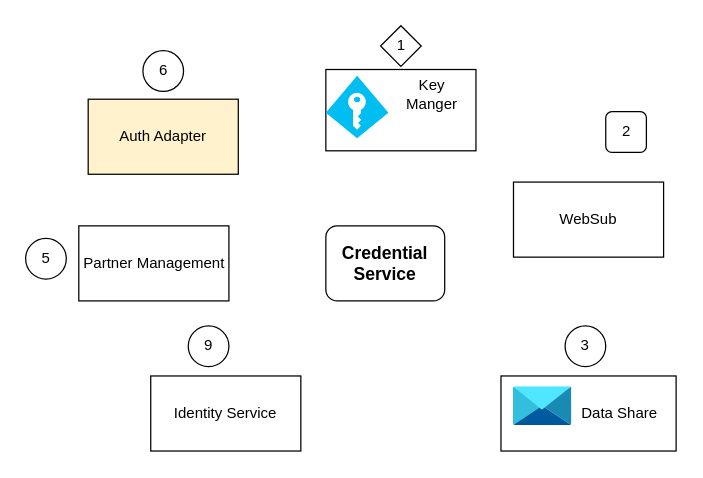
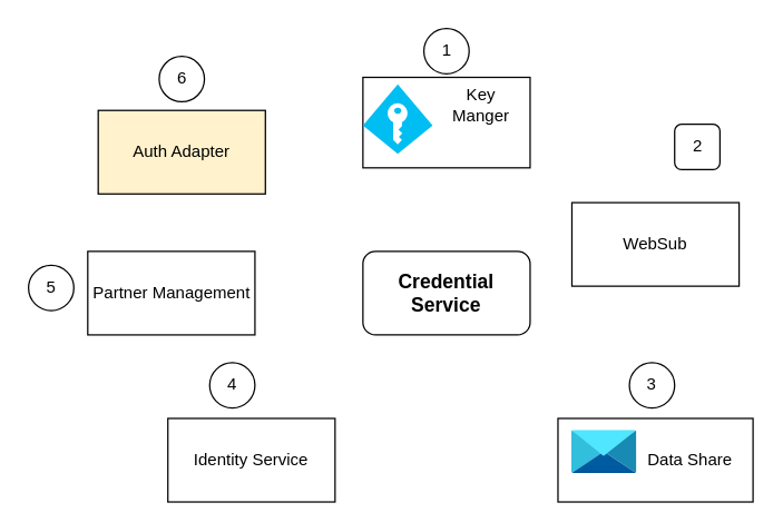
  <mxCell id="0" />
  <mxCell id="1" parent="0" />
  <mxCell id="2" value="" style="rounded=0;whiteSpace=wrap;html=1;" vertex="1" parent="1"><mxGeometry x="260" y="55" width="120" height="65" as="geometry" /></mxCell>
  <mxCell id="3" value="WebSub" style="rounded=0;whiteSpace=wrap;html=1;" vertex="1" parent="1"><mxGeometry x="410" y="145" width="120" height="60" as="geometry" /></mxCell>
  <mxCell id="4" value="Partner Management" style="rounded=0;whiteSpace=wrap;html=1;" vertex="1" parent="1"><mxGeometry x="62.5" y="180" width="120" height="60" as="geometry" /></mxCell>
  <mxCell id="5" value="5" style="ellipse;whiteSpace=wrap;html=1;aspect=fixed;" vertex="1" parent="1"><mxGeometry x="20" y="190" width="32.5" height="32.5" as="geometry" /></mxCell>
- <mxCell id="6" value="9" style="ellipse;whiteSpace=wrap;html=1;aspect=fixed;" vertex="1" parent="1"><mxGeometry x="150" y="260" width="32.5" height="32.5" as="geometry" /></mxCell>
+ <mxCell id="6" value="4" style="ellipse;whiteSpace=wrap;html=1;aspect=fixed;" vertex="1" parent="1"><mxGeometry x="150" y="260" width="32.5" height="32.5" as="geometry" /></mxCell>
  <mxCell id="7" value="" style="rounded=0;whiteSpace=wrap;html=1;" vertex="1" parent="1"><mxGeometry x="400" y="300" width="140" height="60" as="geometry" /></mxCell>
  <mxCell id="8" value="Identity Service" style="rounded=0;whiteSpace=wrap;html=1;" vertex="1" parent="1"><mxGeometry x="120" y="300" width="120" height="60" as="geometry" /></mxCell>
  <mxCell id="9" value="3" style="ellipse;whiteSpace=wrap;html=1;aspect=fixed;" vertex="1" parent="1"><mxGeometry x="451.25" y="260" width="32.5" height="32.5" as="geometry" /></mxCell>
- <mxCell id="10" value="1" style="rhombus;whiteSpace=wrap;html=1;aspect=fixed;" vertex="1" parent="1"><mxGeometry x="303.75" y="20" width="32.5" height="32.5" as="geometry" /></mxCell>
+ <mxCell id="10" value="1" style="ellipse;whiteSpace=wrap;html=1;aspect=fixed;" vertex="1" parent="1"><mxGeometry x="303.75" y="20" width="32.5" height="32.5" as="geometry" /></mxCell>
  <mxCell id="11" value="2" style="whiteSpace=wrap;html=1;aspect=fixed;rounded=1;" vertex="1" parent="1"><mxGeometry x="483.75" y="88.75" width="32.5" height="32.5" as="geometry" /></mxCell>
  <mxCell id="12" value="" style="verticalLabelPosition=bottom;html=1;verticalAlign=top;align=center;strokeColor=none;fillColor=#00BEF2;shape=mxgraph.azure.access_control;" vertex="1" parent="1"><mxGeometry x="260" y="60" width="50" height="50" as="geometry" /></mxCell>
  <mxCell id="13" value="Key Manger" style="text;html=1;strokeColor=none;fillColor=none;align=center;verticalAlign=middle;whiteSpace=wrap;rounded=0;" vertex="1" parent="1"><mxGeometry x="315" y="60" width="60" height="30" as="geometry" /></mxCell>
  <mxCell id="14" value="" style="aspect=fixed;html=1;points=[];align=center;image;fontSize=12;image=img/lib/azure2/storage/Data_Share_Invitations.svg;" vertex="1" parent="1"><mxGeometry x="410" y="308.5" width="46.89" height="31.5" as="geometry" /></mxCell>
  <mxCell id="15" value="Data Share" style="text;html=1;strokeColor=none;fillColor=none;align=center;verticalAlign=middle;whiteSpace=wrap;rounded=0;" vertex="1" parent="1"><mxGeometry x="460" y="315" width="70" height="30" as="geometry" /></mxCell>
  <mxCell id="16" value="Auth Adapter" style="rounded=0;whiteSpace=wrap;html=1;fillColor=#fff2cc;" vertex="1" parent="1"><mxGeometry x="70" y="78.75" width="120" height="60" as="geometry" /></mxCell>
  <mxCell id="17" value="6" style="ellipse;whiteSpace=wrap;html=1;aspect=fixed;" vertex="1" parent="1"><mxGeometry x="113.75" y="40" width="32.5" height="32.5" as="geometry" /></mxCell>
- <mxCell id="18" value="&lt;b&gt;&lt;font style=&quot;font-size: 14px&quot;&gt;Credential Service&lt;/font&gt;&lt;/b&gt;" style="rounded=1;whiteSpace=wrap;html=1;" vertex="1" parent="1"><mxGeometry x="260" y="180" width="95" height="60" as="geometry" /></mxCell>
+ <mxCell id="18" value="&lt;b&gt;&lt;font style=&quot;font-size: 14px&quot;&gt;Credential Service&lt;/font&gt;&lt;/b&gt;" style="rounded=1;whiteSpace=wrap;html=1;" vertex="1" parent="1"><mxGeometry x="260" y="180" width="120" height="60" as="geometry" /></mxCell>
